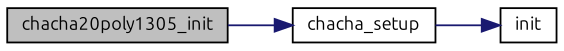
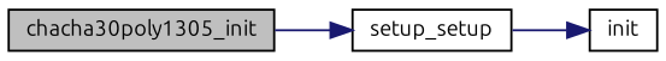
  digraph {
    fontname=Ubuntu
    rankdir=LR
    node [color=black fillcolor=white fontname=Ubuntu fontsize=10 shape=record style=filled]
    edge [color=midnightblue fontname=Ubuntu fontsize=10 labelfontname=Helvetica labelfontsize=10 style=solid]
-   n1 [fillcolor=grey75 fontcolor=black height=0.2 label=chacha20poly1305_init width=0.4]
-   n2 [height=0.2 label=chacha_setup width=0.4]
+   n1 [fillcolor=grey75 fontcolor=black height=0.2 label=chacha30poly1305_init width=0.4]
+   n2 [height=0.2 label=setup_setup width=0.4]
    n3 [height=0.2 label=init width=0.4]
    n1 -> n2
    n2 -> n3
  }
